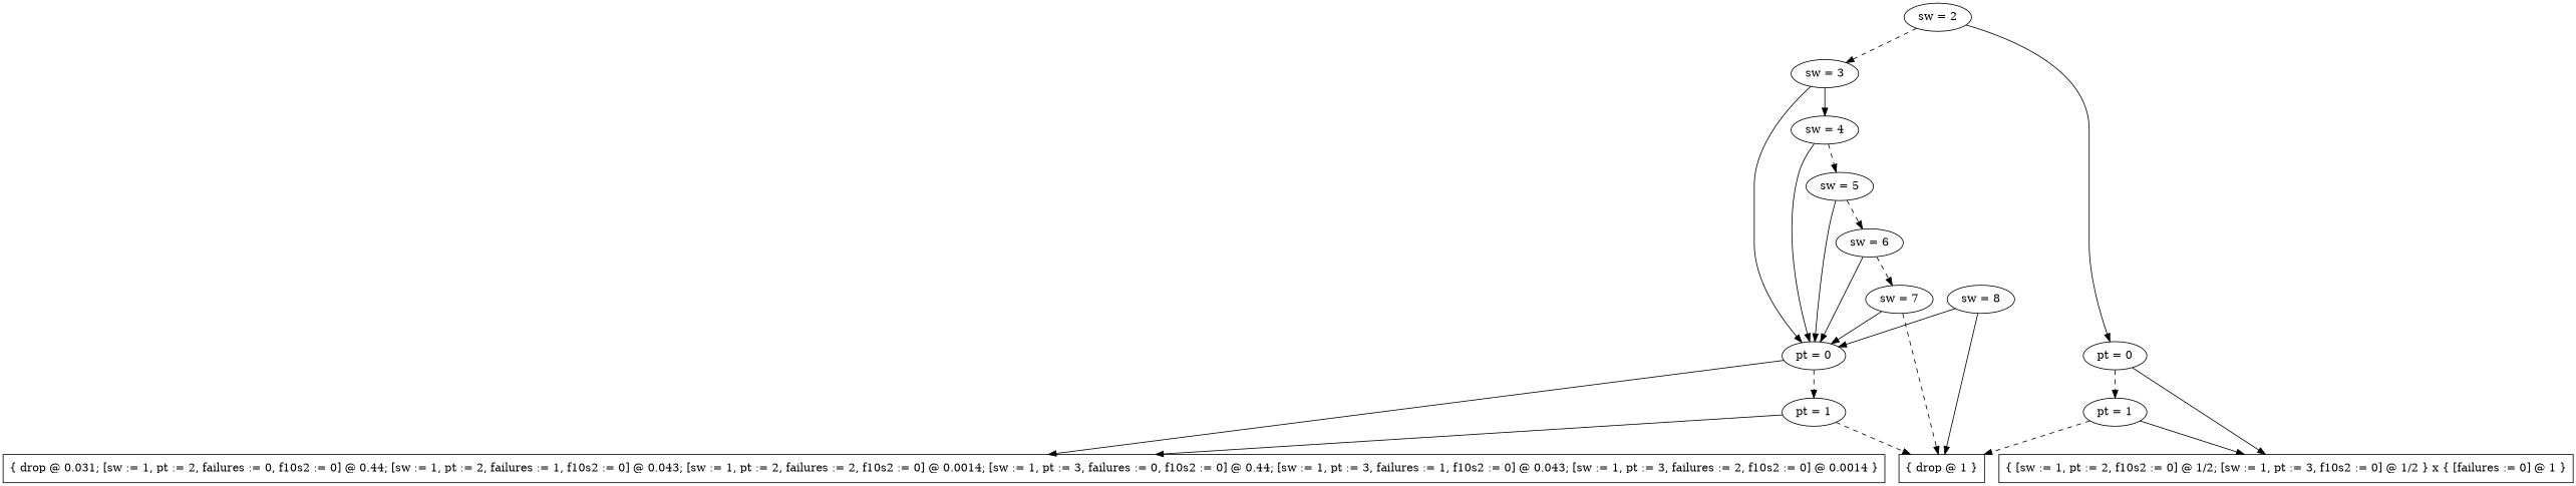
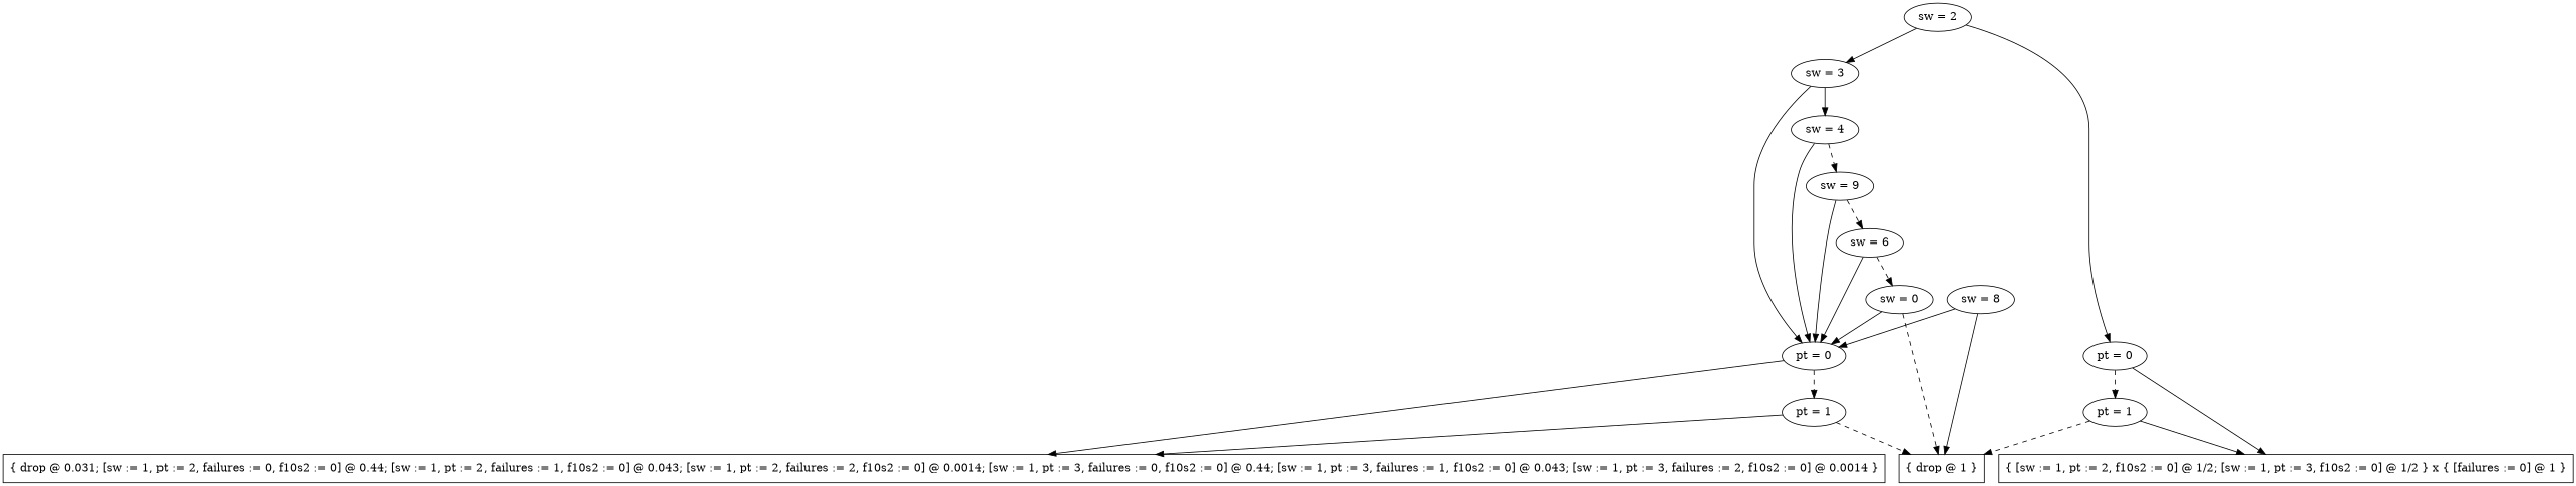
  digraph {
    n1 [label="sw = 4"]
-   n2 [label="sw = 7"]
+   n2 [label="sw = 0"]
    n3 [label="pt = 1"]
    n4 [label="pt = 1"]
-   n5 [label="sw = 5"]
+   n5 [label="sw = 9"]
    n6 [label="sw = 3"]
    n7 [label="sw = 2"]
    n8 [label="sw = 8"]
    n9 [label="sw = 6"]
    n10 [label="pt = 0"]
    n11 [label="pt = 0"]
    n12 [label="{ [sw := 1, pt := 2, f10s2 := 0] @ 1/2; [sw := 1, pt := 3, f10s2 := 0] @ 1/2 } x { [failures := 0] @ 1 }" shape=box]
    n13 [label="{ drop @ 1 }" shape=box]
    n14 [label="{ drop @ 0.031; [sw := 1, pt := 2, failures := 0, f10s2 := 0] @ 0.44; [sw := 1, pt := 2, failures := 1, f10s2 := 0] @ 0.043; [sw := 1, pt := 2, failures := 2, f10s2 := 0] @ 0.0014; [sw := 1, pt := 3, failures := 0, f10s2 := 0] @ 0.44; [sw := 1, pt := 3, failures := 1, f10s2 := 0] @ 0.043; [sw := 1, pt := 3, failures := 2, f10s2 := 0] @ 0.0014 }" shape=box]
    subgraph sub_1 {
      rank=same
      n1
    }
    subgraph sub_2 {
      rank=same
      n2
    }
    subgraph sub_3 {
      rank=same
      n3
      n4
    }
    subgraph sub_4 {
      rank=same
      n5
    }
    subgraph sub_5 {
      rank=same
      n6
    }
    subgraph sub_6 {
      rank=same
      n7
    }
    subgraph sub_7 {
      rank=same
      n8
    }
    subgraph sub_8 {
      rank=same
      n9
    }
    subgraph sub_9 {
      rank=same
      n10
      n11
    }
    n1 -> n5 [style=dashed]
    n1 -> n11
    n2 -> n11
    n2 -> n13 [style=dashed]
    n3 -> n12
    n3 -> n13 [style=dashed]
    n4 -> n13 [style=dashed]
    n4 -> n14
    n5 -> n9 [style=dashed]
    n5 -> n11
    n6 -> n1 [style=solid]
    n6 -> n11
-   n7 -> n6 [style=dashed]
+   n7 -> n6 [style=solid]
    n7 -> n10
    n8 -> n11
    n8 -> n13 [style=solid]
    n9 -> n2 [style=dashed]
    n9 -> n11
    n10 -> n3 [style=dashed]
    n10 -> n12
    n11 -> n4 [style=dashed]
    n11 -> n14
  }
